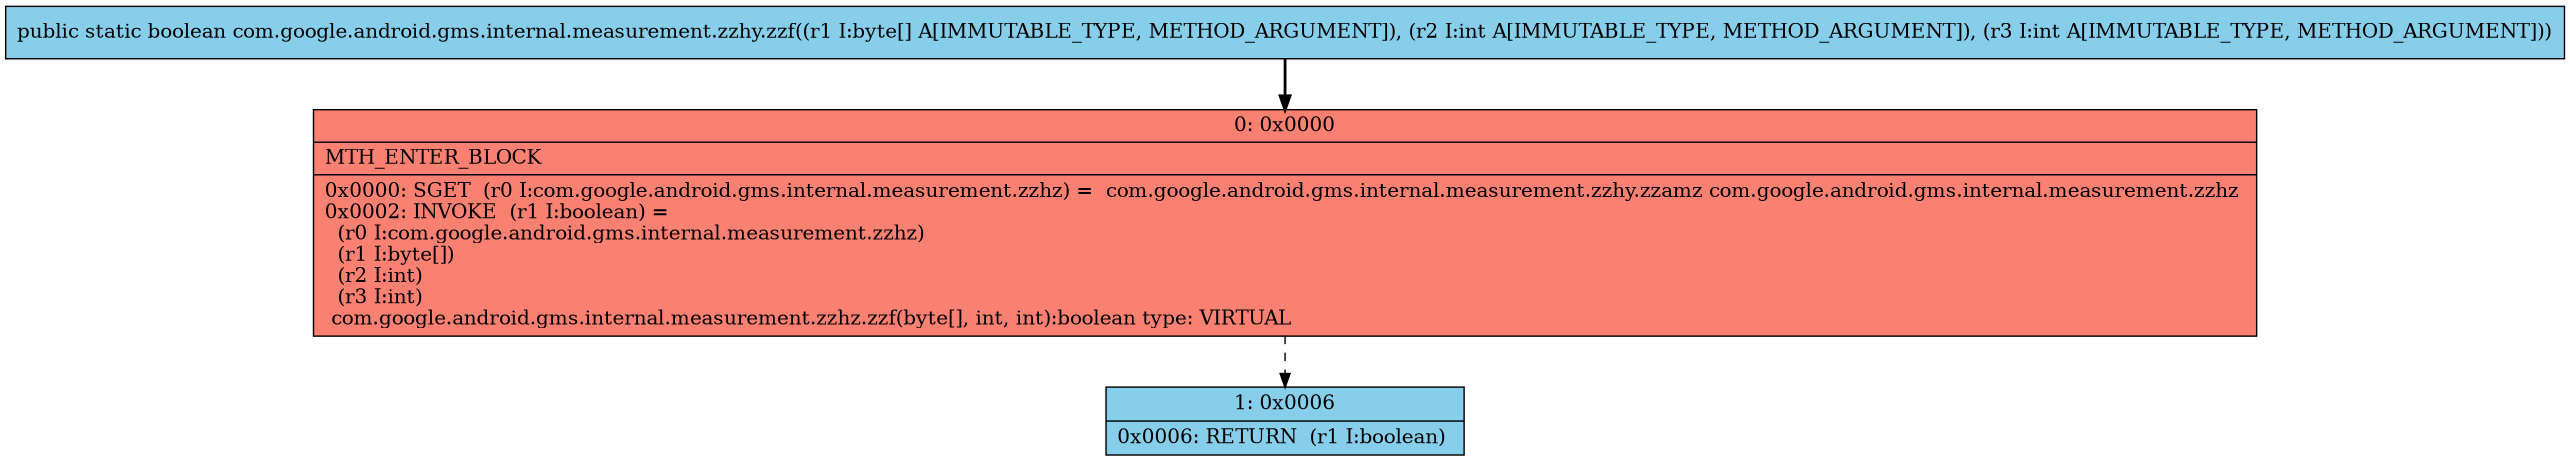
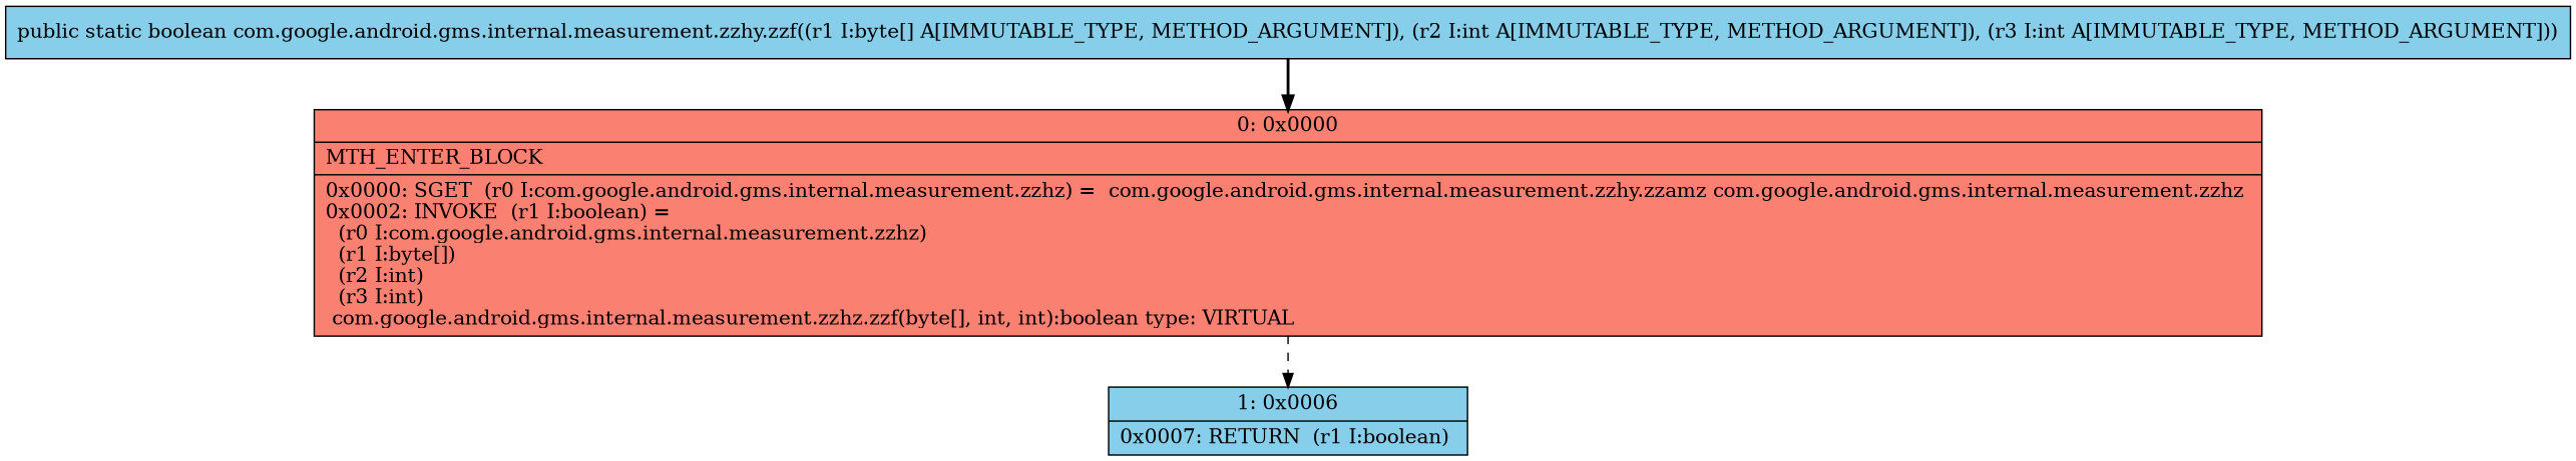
  digraph {
    node [shape=record style=filled fillcolor=skyblue]
    n1 [label="{0\:\ 0x0000|MTH_ENTER_BLOCK\l|0x0000: SGET  (r0 I:com.google.android.gms.internal.measurement.zzhz) =  com.google.android.gms.internal.measurement.zzhy.zzamz com.google.android.gms.internal.measurement.zzhz \l0x0002: INVOKE  (r1 I:boolean) = \l  (r0 I:com.google.android.gms.internal.measurement.zzhz)\l  (r1 I:byte[])\l  (r2 I:int)\l  (r3 I:int)\l com.google.android.gms.internal.measurement.zzhz.zzf(byte[], int, int):boolean type: VIRTUAL \l}" fillcolor=salmon]
-   n2 [label="{1\:\ 0x0006|0x0006: RETURN  (r1 I:boolean) \l}"]
+   n2 [label="{1\:\ 0x0006|0x0007: RETURN  (r1 I:boolean) \l}"]
    n3 [label="{public static boolean com.google.android.gms.internal.measurement.zzhy.zzf((r1 I:byte[] A[IMMUTABLE_TYPE, METHOD_ARGUMENT]), (r2 I:int A[IMMUTABLE_TYPE, METHOD_ARGUMENT]), (r3 I:int A[IMMUTABLE_TYPE, METHOD_ARGUMENT])) }"]
    n1 -> n2 [style=dashed]
    n3 -> n1 [style=bold]
  }
